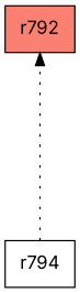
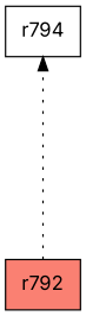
  digraph {
    rankdir=BT
    ranksep=2.0
    fontname=Inter
    node [shape=record style=filled fontname=Inter]
    n1 [fillcolor=white label="{r794}"]
    n2 [fillcolor=salmon label="{r792}"]
-   n1 -> n2 [style=dotted fontname=Inter]
+   n2 -> n1 [style=dotted fontname=Inter]
  }
